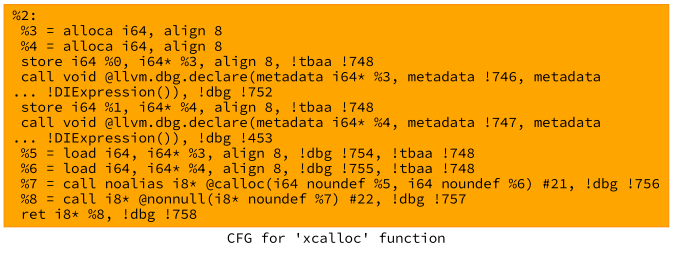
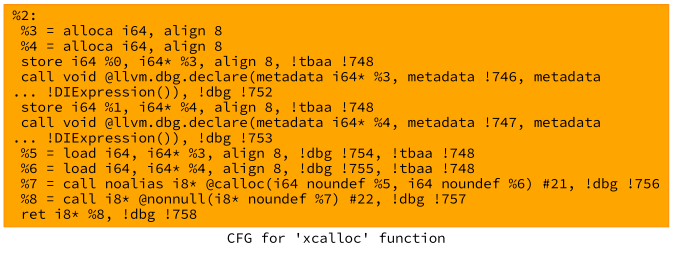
  digraph {
    label="CFG for 'xcalloc' function"
    fontname="Source Code Pro"
-   n1 [color=darkorange fillcolor=orange label="{%2:\l  %3 = alloca i64, align 8\l  %4 = alloca i64, align 8\l  store i64 %0, i64* %3, align 8, !tbaa !748\l  call void @llvm.dbg.declare(metadata i64* %3, metadata !746, metadata\l... !DIExpression()), !dbg !752\l  store i64 %1, i64* %4, align 8, !tbaa !748\l  call void @llvm.dbg.declare(metadata i64* %4, metadata !747, metadata\l... !DIExpression()), !dbg !453\l  %5 = load i64, i64* %3, align 8, !dbg !754, !tbaa !748\l  %6 = load i64, i64* %4, align 8, !dbg !755, !tbaa !748\l  %7 = call noalias i8* @calloc(i64 noundef %5, i64 noundef %6) #21, !dbg !756\l  %8 = call i8* @nonnull(i8* noundef %7) #22, !dbg !757\l  ret i8* %8, !dbg !758\l}" shape=record style=filled fontname="Source Code Pro"]
+   n1 [color=darkorange fillcolor=orange label="{%2:\l  %3 = alloca i64, align 8\l  %4 = alloca i64, align 8\l  store i64 %0, i64* %3, align 8, !tbaa !748\l  call void @llvm.dbg.declare(metadata i64* %3, metadata !746, metadata\l... !DIExpression()), !dbg !752\l  store i64 %1, i64* %4, align 8, !tbaa !748\l  call void @llvm.dbg.declare(metadata i64* %4, metadata !747, metadata\l... !DIExpression()), !dbg !753\l  %5 = load i64, i64* %3, align 8, !dbg !754, !tbaa !748\l  %6 = load i64, i64* %4, align 8, !dbg !755, !tbaa !748\l  %7 = call noalias i8* @calloc(i64 noundef %5, i64 noundef %6) #21, !dbg !756\l  %8 = call i8* @nonnull(i8* noundef %7) #22, !dbg !757\l  ret i8* %8, !dbg !758\l}" shape=record style=filled fontname="Source Code Pro"]
  }
